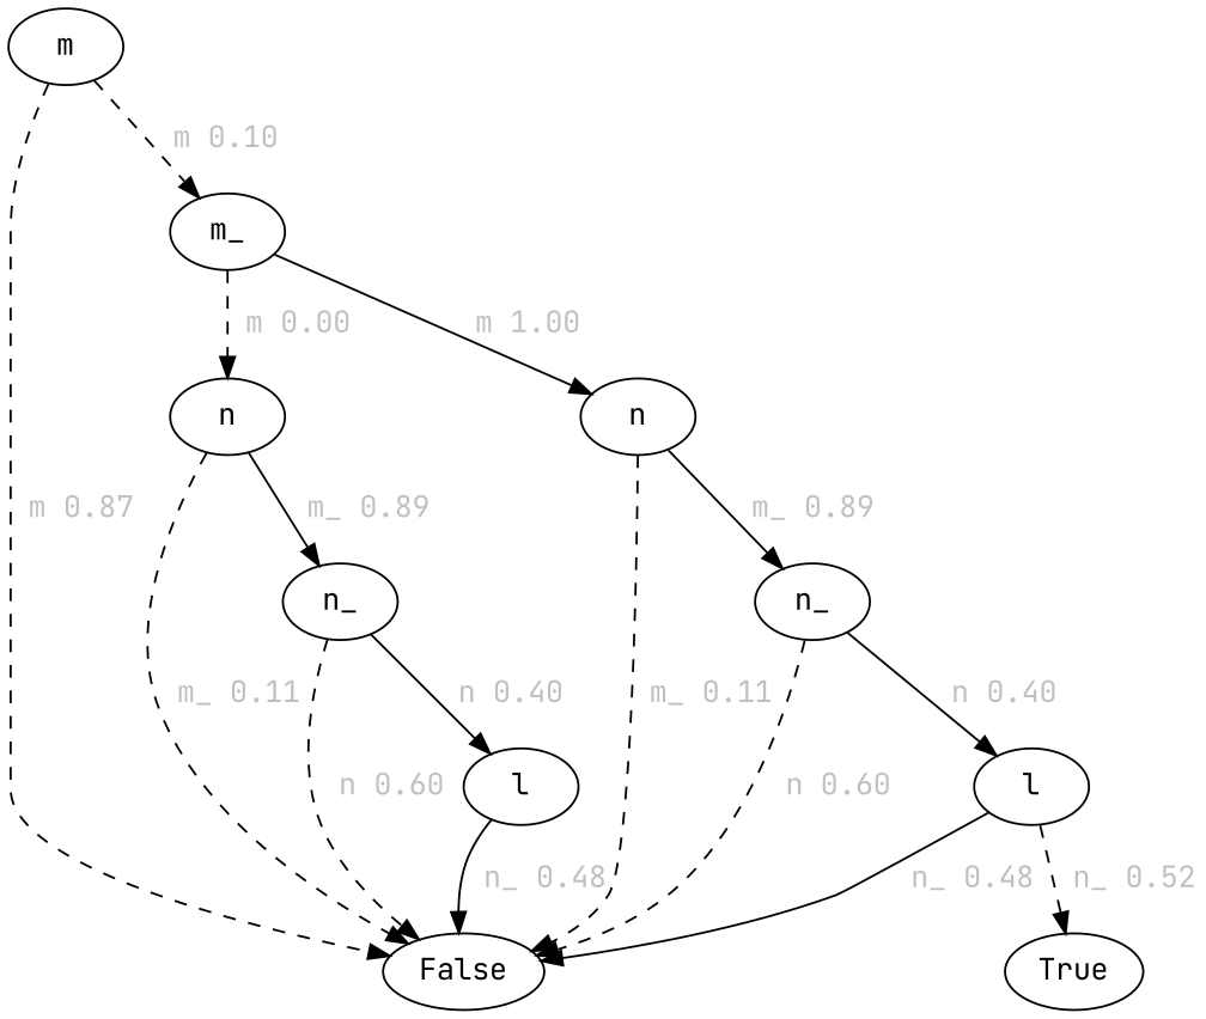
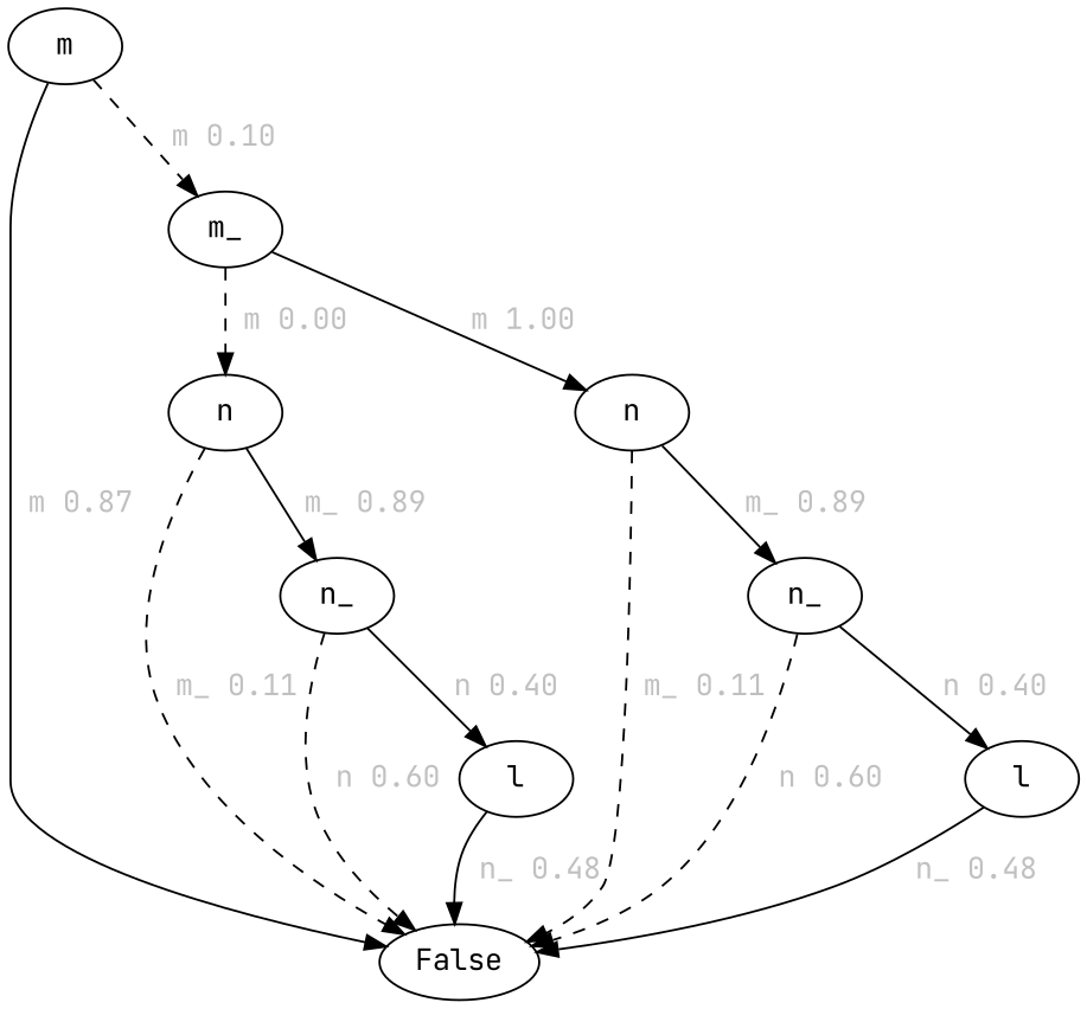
  digraph {
    fontname="JetBrains Mono"
    node [fontname="JetBrains Mono"]
    edge [fontcolor=gray fontname="JetBrains Mono" style=dashed]
    n1 [label=m]
    n2 [label=False]
    n3 [label=m_]
    n4 [label=n]
    n5 [label=n]
    n6 [label=n_]
    n7 [label=n_]
    n8 [label=l]
-   n9 [label=True]
    n10 [label=l]
-   n1 -> n2 [label=" m 0.87\n"]
+   n1 -> n2 [label=" m 0.87\n" style=solid]
    n1 -> n3 [label=" m 0.10\n"]
    n3 -> n4 [label=" m 0.00\n"]
    n3 -> n5 [label=" m 1.00\n" style=""]
    n4 -> n2 [label=" m_ 0.11\n"]
    n4 -> n6 [label=" m_ 0.89\n" style=""]
    n5 -> n2 [label=" m_ 0.11\n"]
    n5 -> n7 [label=" m_ 0.89\n" style=""]
    n6 -> n2 [label=" n 0.60\n"]
    n6 -> n8 [label=" n 0.40\n" style=""]
    n7 -> n2 [label=" n 0.60\n"]
    n7 -> n10 [label=" n 0.40\n" style=""]
    n8 -> n2 [label=" n_ 0.48\n" style=""]
    n10 -> n2 [label=" n_ 0.48\n" style=""]
-   n10 -> n9 [label=" n_ 0.52\n"]
  }
